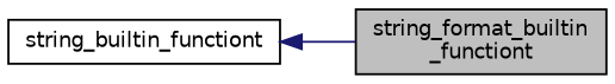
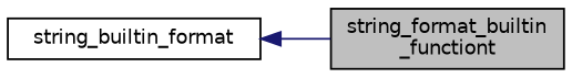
  digraph {
    rankdir=LR
    node [color=black fontname=Helvetica fontsize=10 shape=record]
    n1 [fillcolor=grey75 fontcolor=black height=0.2 label="string_format_builtin\l_functiont" style=filled width=0.4]
-   n2 [height=0.2 label=string_builtin_functiont width=0.4]
+   n2 [height=0.2 label=string_builtin_format width=0.4]
    n2 -> n1 [color=midnightblue dir=back fontname=Helvetica fontsize=10 labelfontname=Helvetica labelfontsize=10 style=solid]
  }
